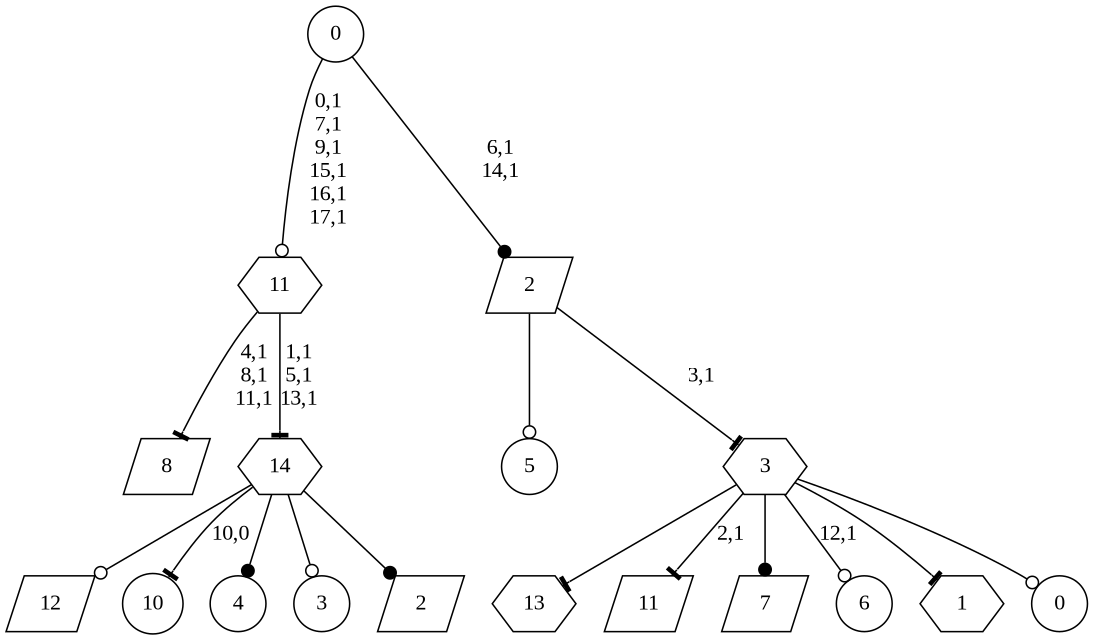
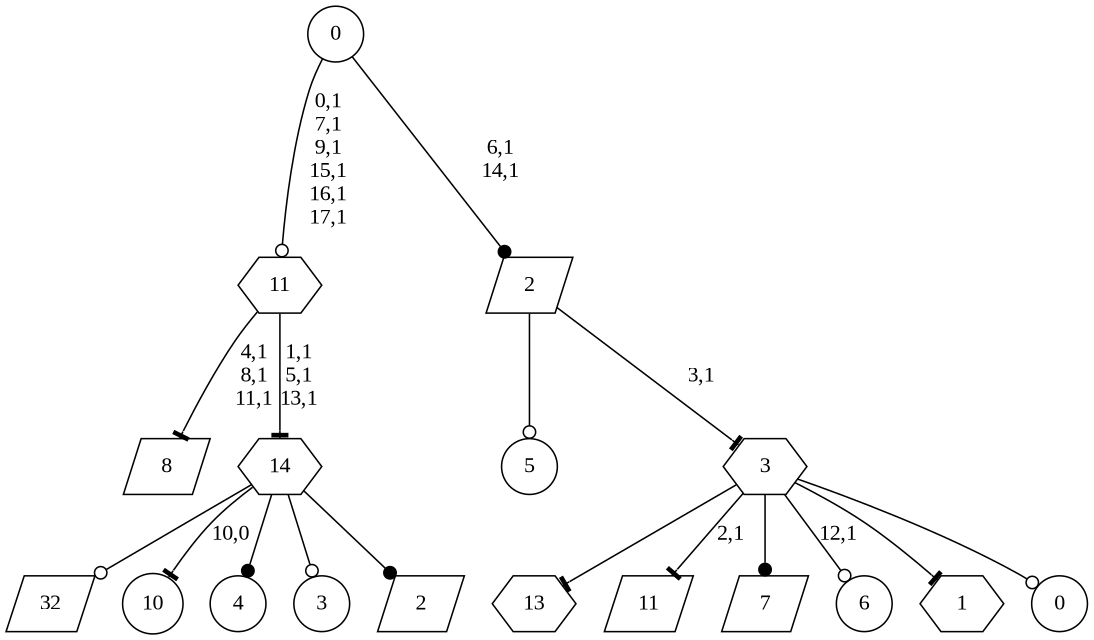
  digraph {
    fontname="Liberation Serif"
    node [fontname="Liberation Serif" shape=circle]
    edge [arrowhead=tee fontname="Liberation Serif"]
    n1 [label=13 shape=hexagon]
-   n2 [label=12 shape=parallelogram]
+   n2 [label=32 shape=parallelogram]
    n3 [label=11 shape=parallelogram]
    n4 [label=10]
    n5 [label=8 shape=parallelogram]
    n6 [label=7 shape=parallelogram]
    n7 [label=6]
    n8 [label=5]
    n9 [label=4]
    n10 [label=3]
    n11 [label=2 shape=parallelogram]
    14 [shape=hexagon]
    11 [shape=hexagon]
    n14 [label=1 shape=hexagon]
    n15 [label=0]
    3 [shape=hexagon]
    2 [shape=parallelogram]
    0
    14 -> n2 [arrowhead=odot]
    14 -> n4 [label="10,0"]
    14 -> n9 [arrowhead=dot]
    14 -> n10 [arrowhead=odot]
    14 -> n11 [arrowhead=dot]
    11 -> n5 [label="4,1\n8,1\n11,1"]
    11 -> 14 [label="1,1\n5,1\n13,1"]
    3 -> n1
    3 -> n3 [label="2,1"]
    3 -> n6 [arrowhead=dot]
    3 -> n7 [arrowhead=odot label="12,1"]
    3 -> n14
    3 -> n15 [arrowhead=odot]
    2 -> n8 [arrowhead=odot]
    2 -> 3 [label="3,1"]
    0 -> 11 [arrowhead=odot label="0,1\n7,1\n9,1\n15,1\n16,1\n17,1"]
    0 -> 2 [arrowhead=dot label="6,1\n14,1"]
  }
